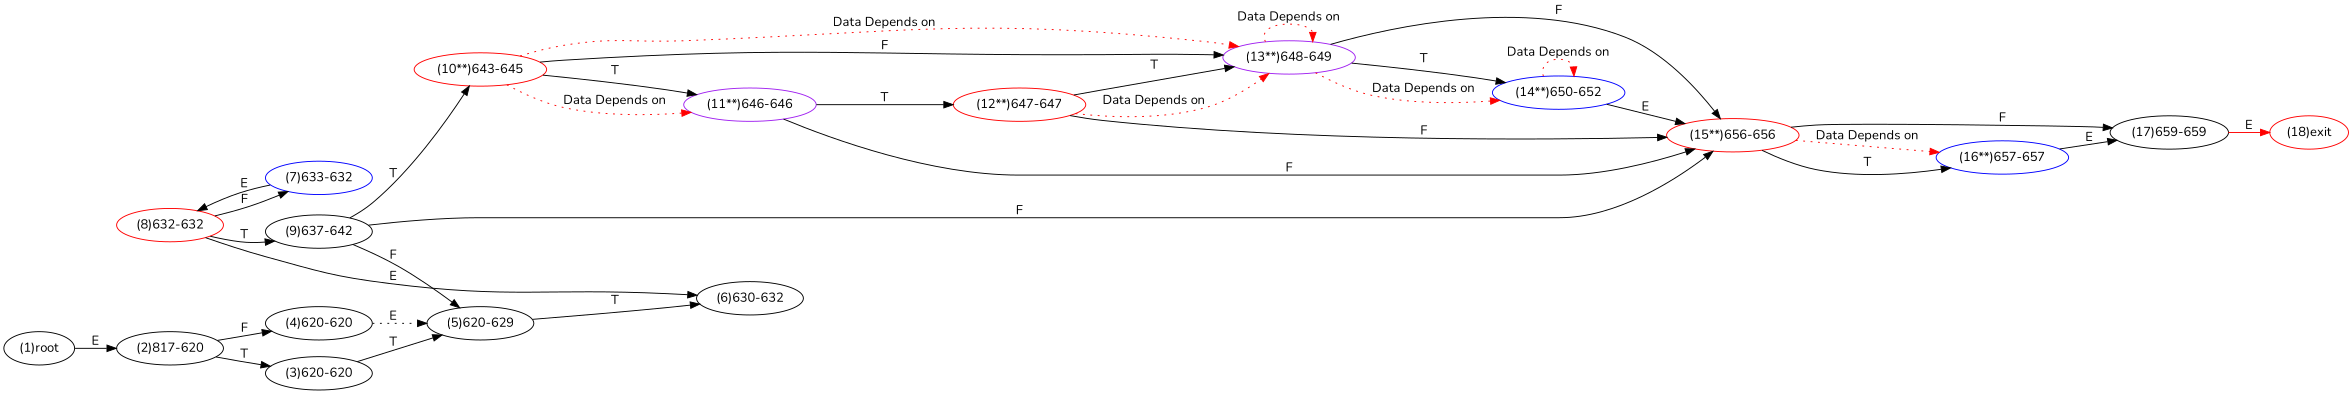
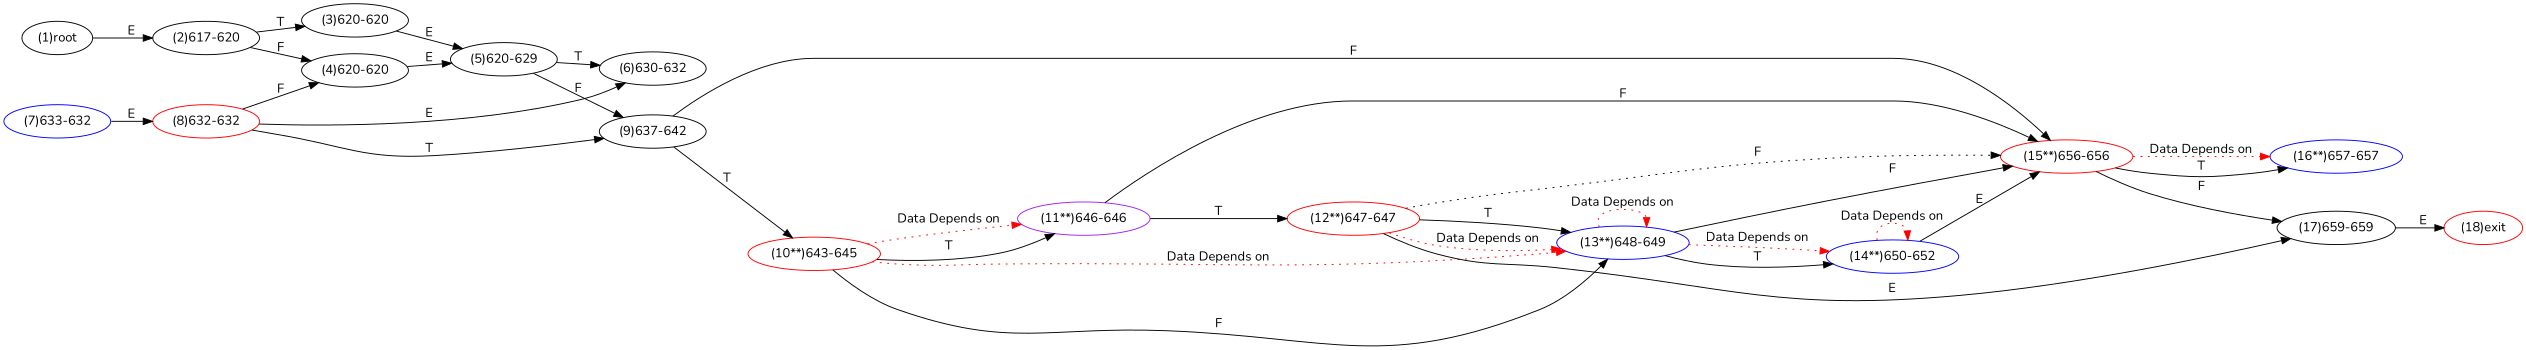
  digraph {
    fontname=Nunito
    rankdir=LR
    node [fontname=Nunito]
    edge [fontname=Nunito]
    n1 [label="(1)root"]
-   n2 [label="(2)817-620"]
+   n2 [label="(2)617-620"]
    n3 [label="(3)620-620"]
    n4 [label="(4)620-620"]
    n5 [label="(5)620-629"]
    n6 [label="(6)630-632"]
    n7 [label="(9)637-642"]
    n8 [color=red label="(10**)643-645"]
    n9 [color=red label="(15**)656-656"]
    n10 [color=red label="(8)632-632"]
    n11 [color=blue label="(7)633-632"]
    n12 [color=purple label="(11**)646-646"]
-   n13 [color=purple label="(13**)648-649"]
+   n13 [color=blue label="(13**)648-649"]
    n14 [label="(17)659-659"]
    n15 [color=blue label="(16**)657-657"]
    n16 [color=red label="(12**)647-647"]
    n17 [color=blue label="(14**)650-652"]
    n18 [color=red label="(18)exit"]
    n1 -> n2 [label=E]
    n2 -> n3 [label=T]
    n2 -> n4 [label=F]
-   n3 -> n5 [label=T]
-   n4 -> n5 [label=E style=dotted]
+   n3 -> n5 [label=E]
+   n4 -> n5 [label=E]
    n5 -> n6 [label=T]
-   n7 -> n5 [label=F]
+   n5 -> n7 [label=F]
    n7 -> n8 [label=T]
    n7 -> n9 [label=F]
    n8 -> n12 [label=T]
    n8 -> n12 [color=red label="Data Depends on" style=dotted]
    n8 -> n13 [label=F]
    n8 -> n13 [color=red label="Data Depends on" style=dotted]
    n9 -> n14 [label=F]
    n9 -> n15 [label=T]
    n9 -> n15 [color=red label="Data Depends on" style=dotted]
    n10 -> n6 [label=E]
    n10 -> n7 [label=T]
-   n10 -> n11 [label=F]
+   n10 -> n4 [label=F]
    n11 -> n10 [label=E]
    n12 -> n9 [label=F]
    n12 -> n16 [label=T]
    n13 -> n9 [label=F]
    n13 -> n13 [color=red label="Data Depends on" style=dotted]
    n13 -> n17 [label=T]
    n13 -> n17 [color=red label="Data Depends on" style=dotted]
-   n14 -> n18 [label=E color=red]
-   n15 -> n14 [label=E]
-   n16 -> n9 [label=F]
+   n14 -> n18 [label=E]
+   n16 -> n14 [label=E]
+   n16 -> n9 [label=F style=dotted]
    n16 -> n13 [label=T]
    n16 -> n13 [color=red label="Data Depends on" style=dotted]
    n17 -> n9 [label=E]
    n17 -> n17 [color=red label="Data Depends on" style=dotted]
  }
